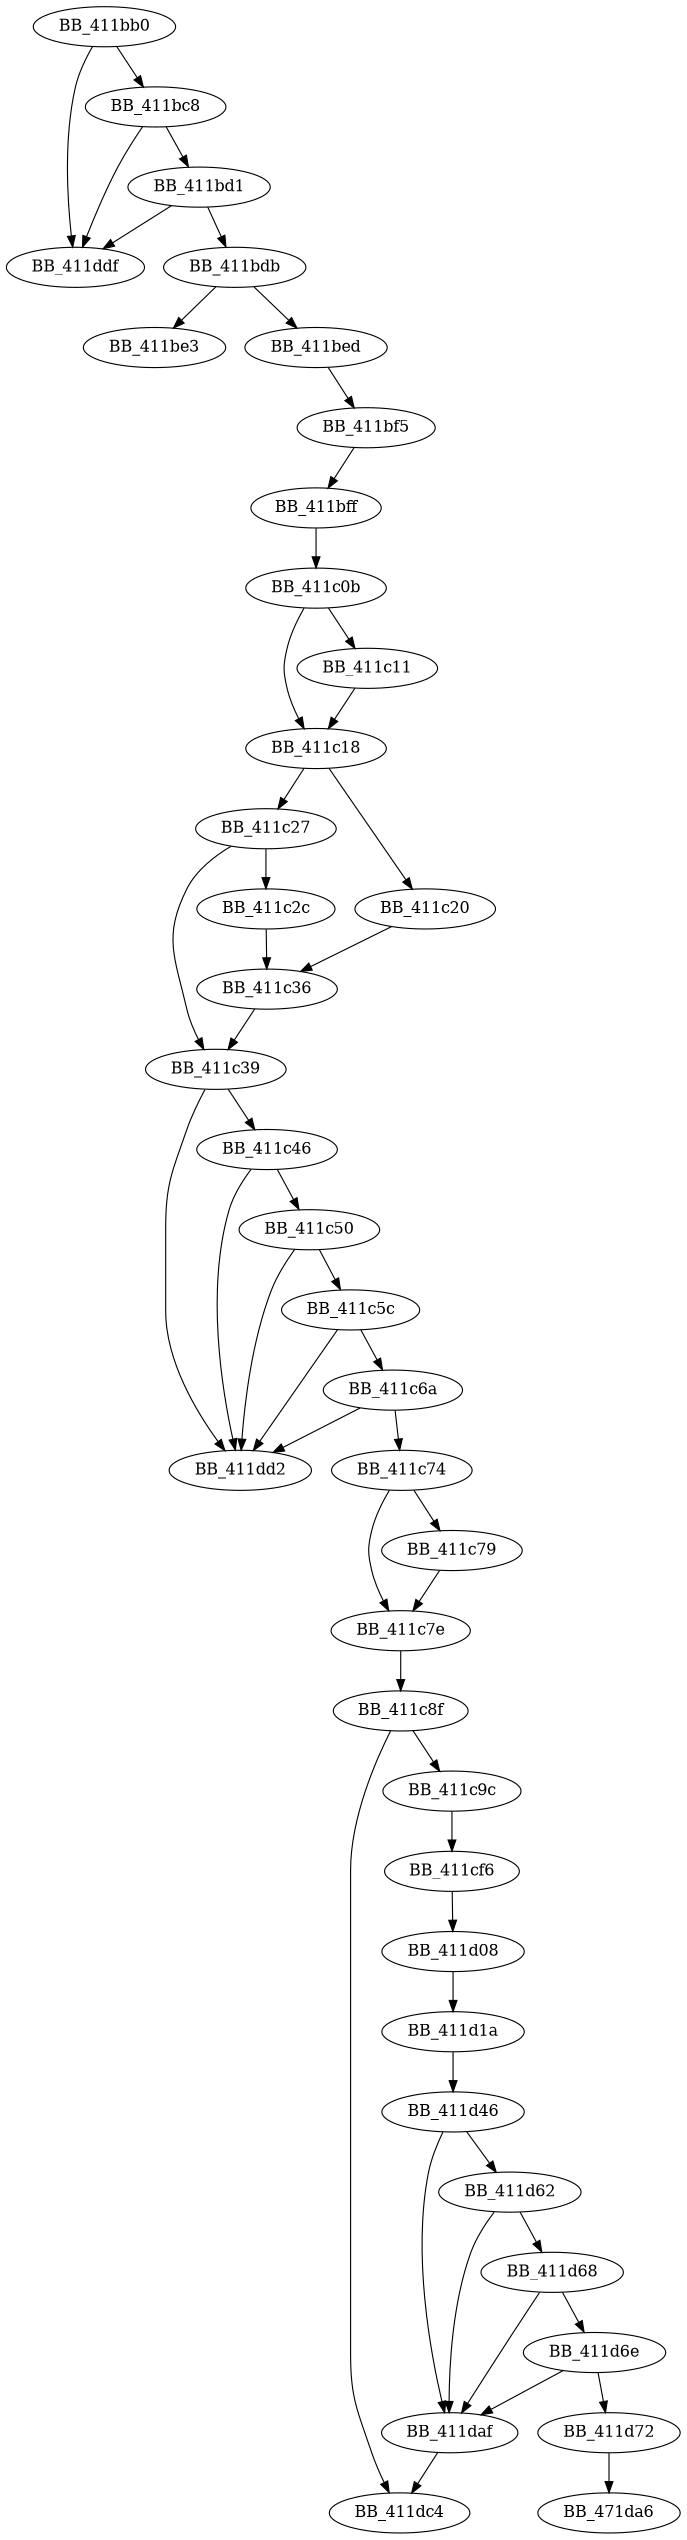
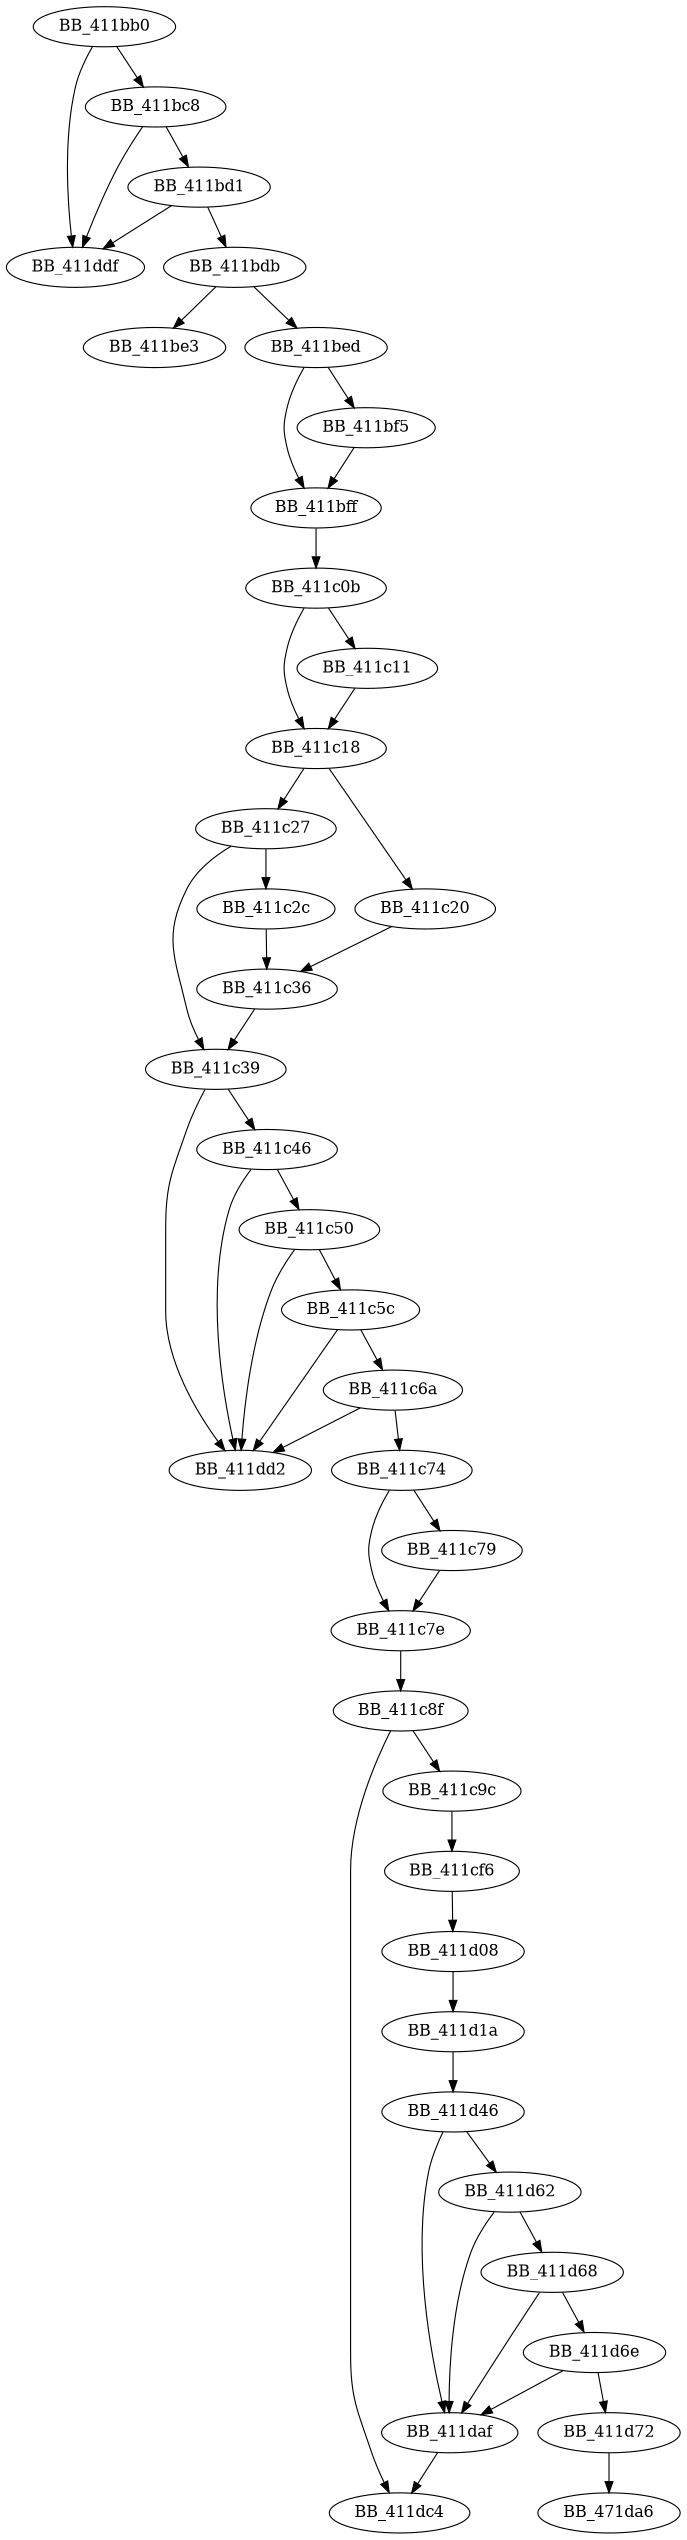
  digraph {
    BB_411bb0
    BB_411bc8
    BB_411ddf
    BB_411bd1
    BB_411bdb
    BB_411be3
    BB_411bed
    BB_411bf5
    BB_411bff
    BB_411c0b
    BB_411c11
    BB_411c18
    BB_411c20
    BB_411c27
    BB_411c36
    BB_411c2c
    BB_411c39
    BB_411c46
    BB_411dd2
    BB_411c50
    BB_411c5c
    BB_411c6a
    BB_411c74
    BB_411c79
    BB_411c7e
    BB_411c8f
    BB_411c9c
    BB_411dc4
    BB_411cf6
    BB_411d08
    BB_411d1a
    BB_411d46
    BB_411d62
    BB_411daf
    BB_411d68
    BB_411d6e
    BB_411d72
    n38 [label=BB_471da6]
    BB_411bb0 -> BB_411bc8
    BB_411bb0 -> BB_411ddf
    BB_411bc8 -> BB_411ddf
    BB_411bc8 -> BB_411bd1
    BB_411bd1 -> BB_411ddf
    BB_411bd1 -> BB_411bdb
    BB_411bdb -> BB_411be3
    BB_411bdb -> BB_411bed
    BB_411bed -> BB_411bf5
+   BB_411bed -> BB_411bff
    BB_411bf5 -> BB_411bff
    BB_411bff -> BB_411c0b
    BB_411c0b -> BB_411c11
    BB_411c0b -> BB_411c18
    BB_411c11 -> BB_411c18
    BB_411c18 -> BB_411c20
    BB_411c18 -> BB_411c27
    BB_411c20 -> BB_411c36
    BB_411c27 -> BB_411c2c
    BB_411c27 -> BB_411c39
    BB_411c36 -> BB_411c39
    BB_411c2c -> BB_411c36
    BB_411c39 -> BB_411c46
    BB_411c39 -> BB_411dd2
    BB_411c46 -> BB_411dd2
    BB_411c46 -> BB_411c50
    BB_411c50 -> BB_411dd2
    BB_411c50 -> BB_411c5c
    BB_411c5c -> BB_411dd2
    BB_411c5c -> BB_411c6a
    BB_411c6a -> BB_411dd2
    BB_411c6a -> BB_411c74
    BB_411c74 -> BB_411c79
    BB_411c74 -> BB_411c7e
    BB_411c79 -> BB_411c7e
    BB_411c7e -> BB_411c8f
    BB_411c8f -> BB_411c9c
    BB_411c8f -> BB_411dc4
    BB_411c9c -> BB_411cf6
    BB_411cf6 -> BB_411d08
    BB_411d08 -> BB_411d1a
    BB_411d1a -> BB_411d46
    BB_411d46 -> BB_411d62
    BB_411d46 -> BB_411daf
    BB_411d62 -> BB_411daf
    BB_411d62 -> BB_411d68
    BB_411daf -> BB_411dc4
    BB_411d68 -> BB_411daf
    BB_411d68 -> BB_411d6e
    BB_411d6e -> BB_411daf
    BB_411d6e -> BB_411d72
    BB_411d72 -> n38
  }
